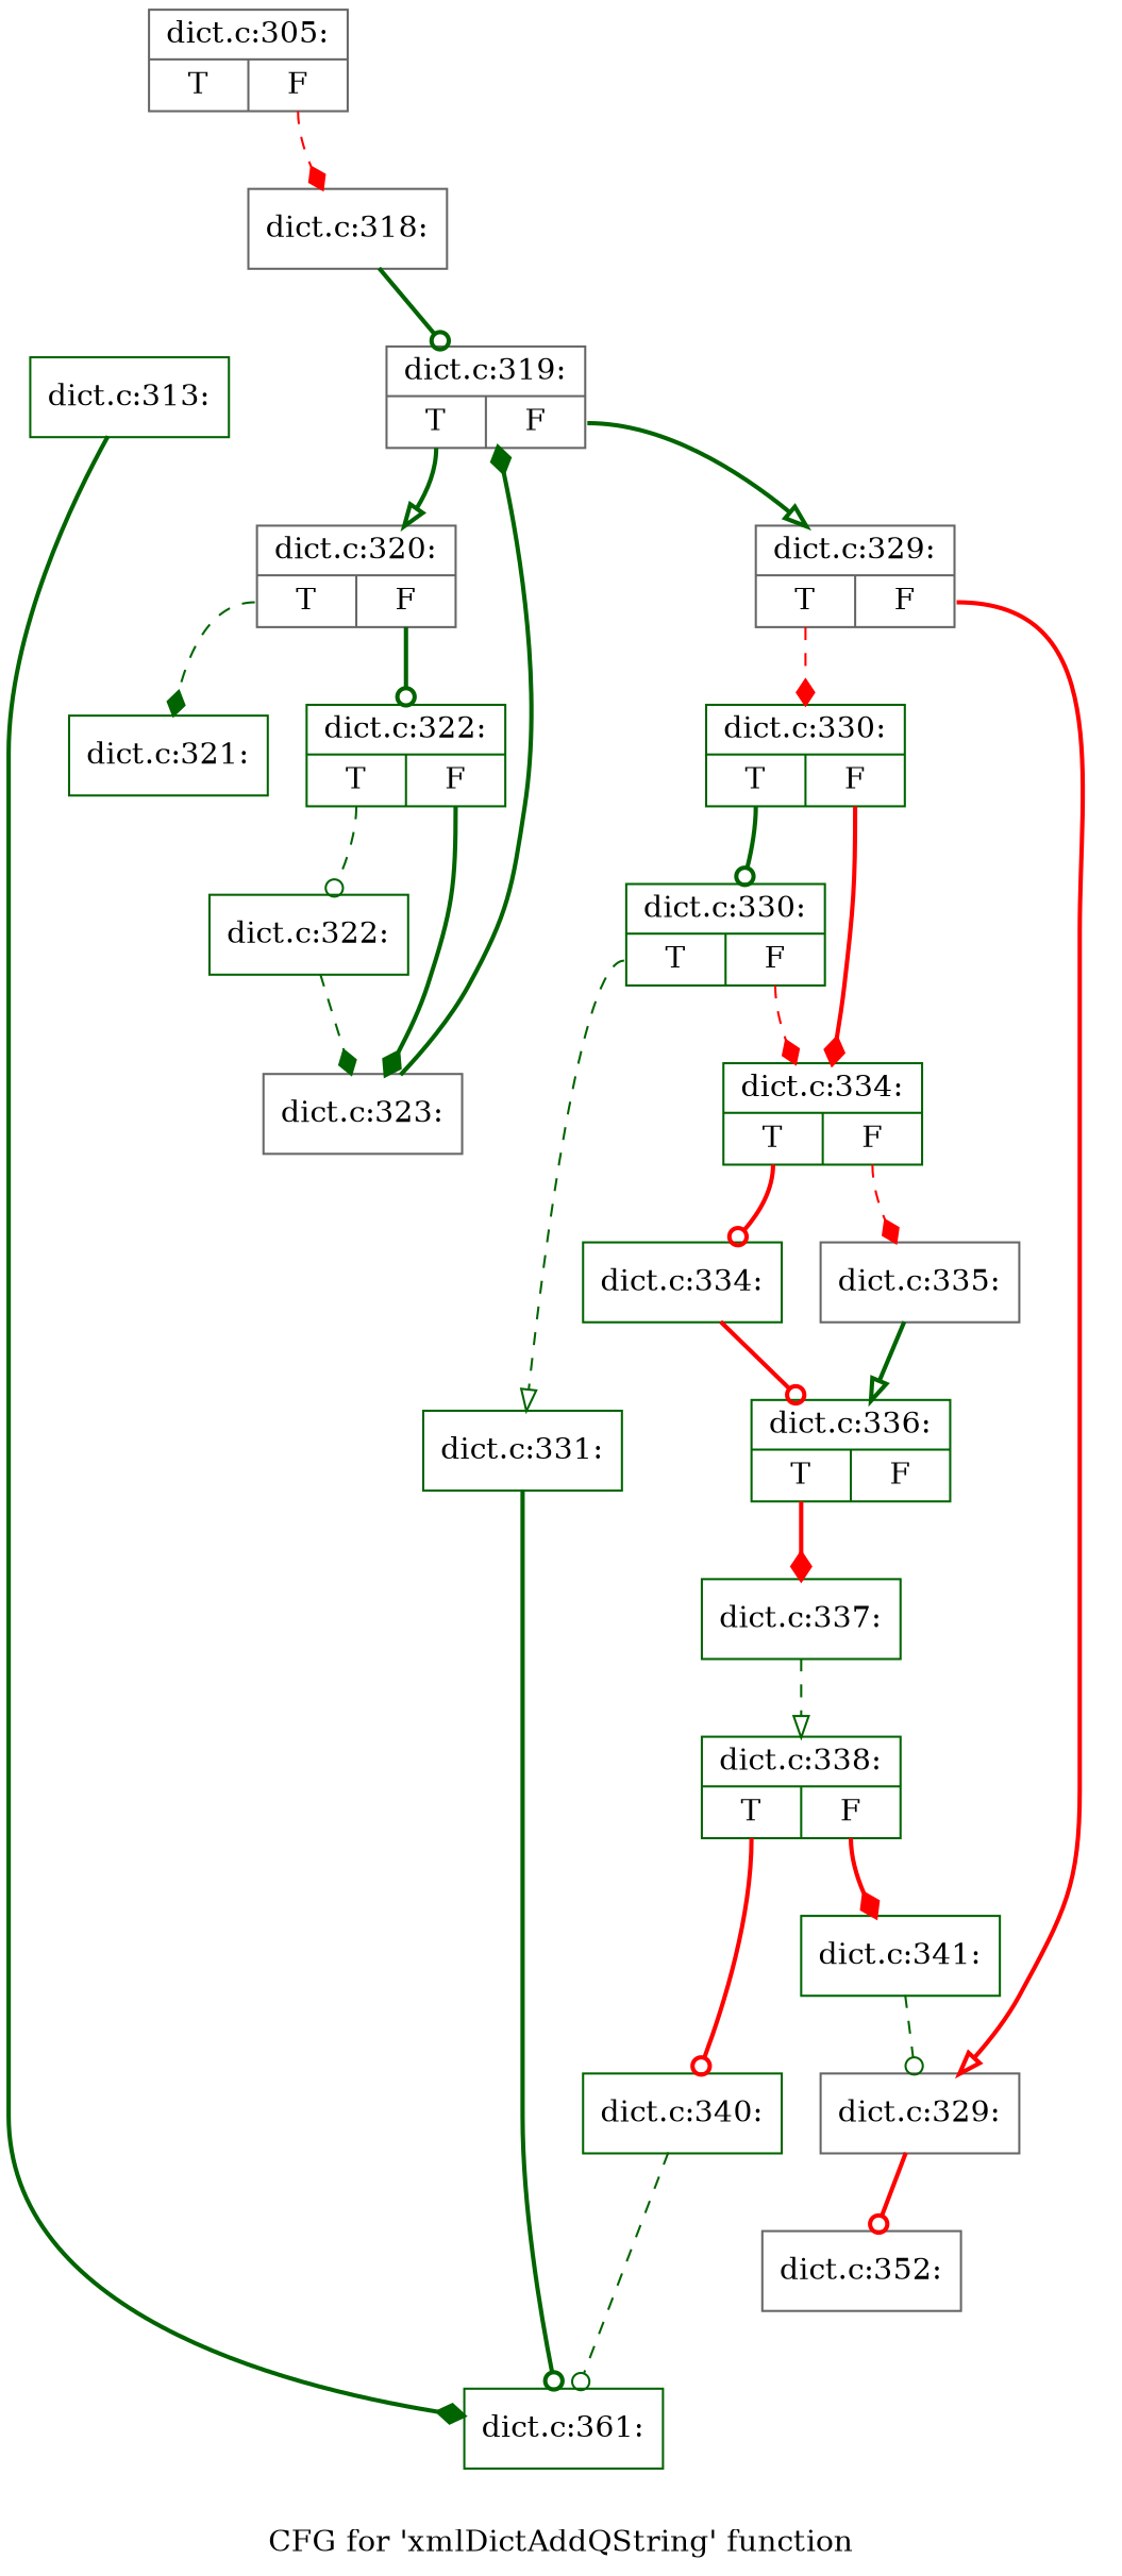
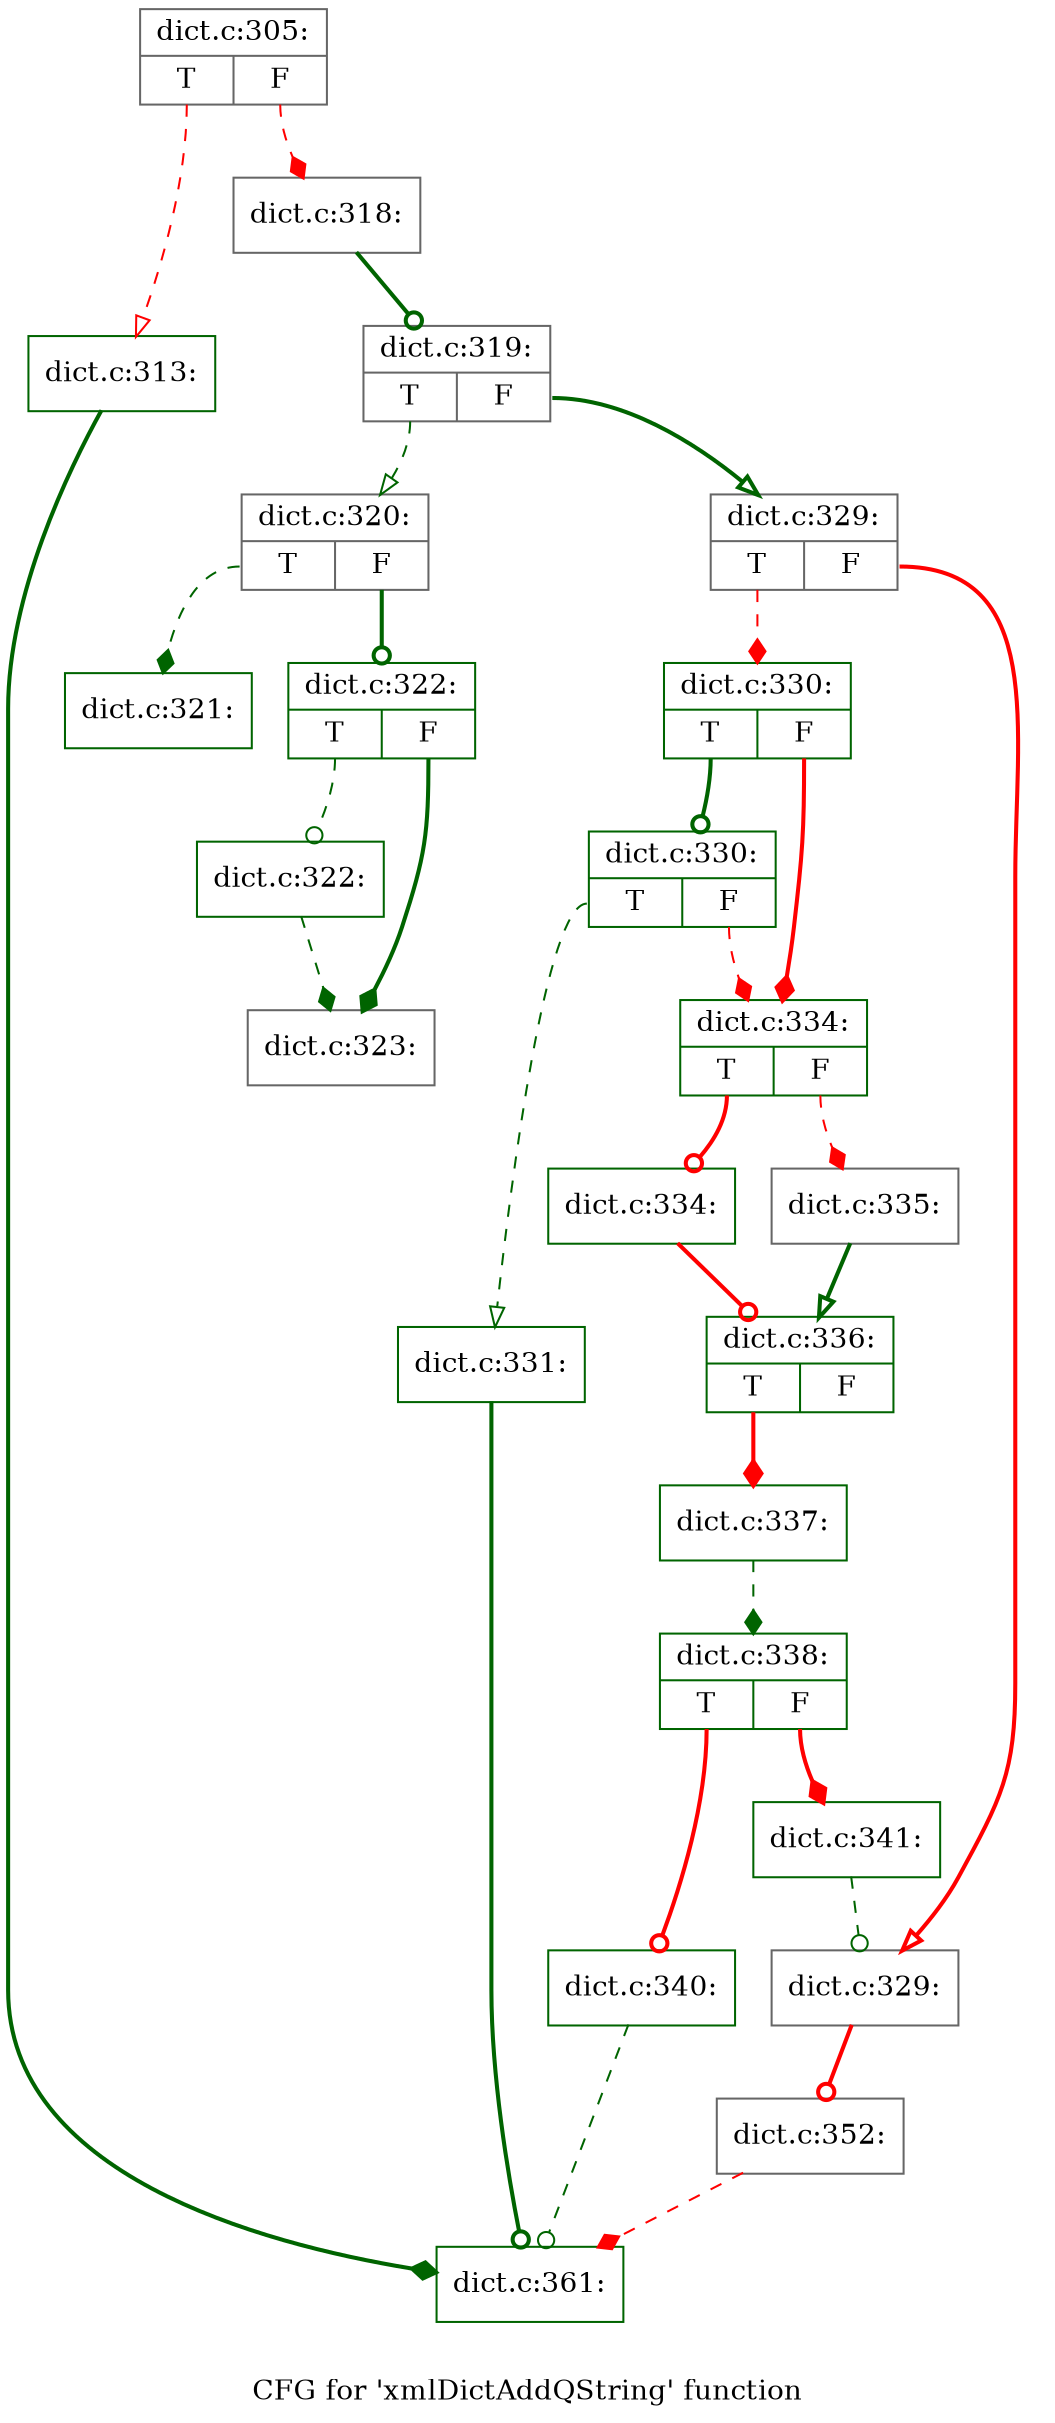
  digraph {
    label="CFG for 'xmlDictAddQString' function"
    node [color=darkgreen shape=record]
    edge [arrowhead=diamond color=darkgreen style=bold]
    n1 [color=gray40 label="{dict.c:305:|{<s0>T|<s1>F}}"]
    n2 [label="{dict.c:313:}"]
    n3 [color=gray40 label="{dict.c:318:}"]
    n4 [label="{dict.c:361:}"]
    n5 [color=gray40 label="{dict.c:319:|{<s0>T|<s1>F}}"]
    n6 [color=gray40 label="{dict.c:320:|{<s0>T|<s1>F}}"]
    n7 [color=gray40 label="{dict.c:329:|{<s0>T|<s1>F}}"]
    n8 [label="{dict.c:321:}"]
    n9 [label="{dict.c:322:|{<s0>T|<s1>F}}"]
    n10 [label="{dict.c:330:|{<s0>T|<s1>F}}"]
    n11 [color=gray40 label="{dict.c:329:}"]
    n12 [label="{dict.c:322:}"]
    n13 [color=gray40 label="{dict.c:323:}"]
    n14 [label="{dict.c:330:|{<s0>T|<s1>F}}"]
    n15 [label="{dict.c:334:|{<s0>T|<s1>F}}"]
    n16 [color=gray40 label="{dict.c:352:}"]
    n17 [label="{dict.c:331:}"]
    n18 [label="{dict.c:334:}"]
    n19 [color=gray40 label="{dict.c:335:}"]
    n20 [label="{dict.c:336:|{<s0>T|<s1>F}}"]
    n21 [label="{dict.c:337:}"]
    n22 [label="{dict.c:338:|{<s0>T|<s1>F}}"]
    n23 [label="{dict.c:340:}"]
    n24 [label="{dict.c:341:}"]
+   n1 -> n2 [arrowhead=onormal color=red style=dashed tailport=s0]
    n1 -> n3 [color=red style=dashed tailport=s1]
    n2 -> n4
    n3 -> n5 [arrowhead=odot]
-   n5 -> n6 [arrowhead=onormal tailport=s0]
+   n5 -> n6 [arrowhead=onormal style=dashed tailport=s0]
    n5 -> n7 [arrowhead=onormal tailport=s1]
    n6 -> n8 [style=dashed tailport=s0]
    n6 -> n9 [arrowhead=odot tailport=s1]
    n7 -> n10 [color=red style=dashed tailport=s0]
    n7 -> n11 [arrowhead=onormal color=red tailport=s1]
    n9 -> n12 [arrowhead=odot style=dashed tailport=s0]
    n9 -> n13 [tailport=s1]
    n10 -> n14 [arrowhead=odot tailport=s0]
    n10 -> n15 [color=red tailport=s1]
    n11 -> n16 [arrowhead=odot color=red]
    n12 -> n13 [style=dashed]
-   n13 -> n5
    n14 -> n15 [color=red style=dashed tailport=s1]
    n14 -> n17 [arrowhead=onormal style=dashed tailport=s0]
    n15 -> n18 [arrowhead=odot color=red tailport=s0]
    n15 -> n19 [color=red style=dashed tailport=s1]
+   n16 -> n4 [color=red style=dashed]
    n17 -> n4 [arrowhead=odot]
    n18 -> n20 [arrowhead=odot color=red]
    n19 -> n20 [arrowhead=onormal]
    n20 -> n21 [color=red tailport=s0]
-   n21 -> n22 [arrowhead=onormal style=dashed]
+   n21 -> n22 [style=dashed]
    n22 -> n23 [arrowhead=odot color=red tailport=s0]
    n22 -> n24 [color=red tailport=s1]
    n23 -> n4 [arrowhead=odot style=dashed]
    n24 -> n11 [arrowhead=odot style=dashed]
  }
